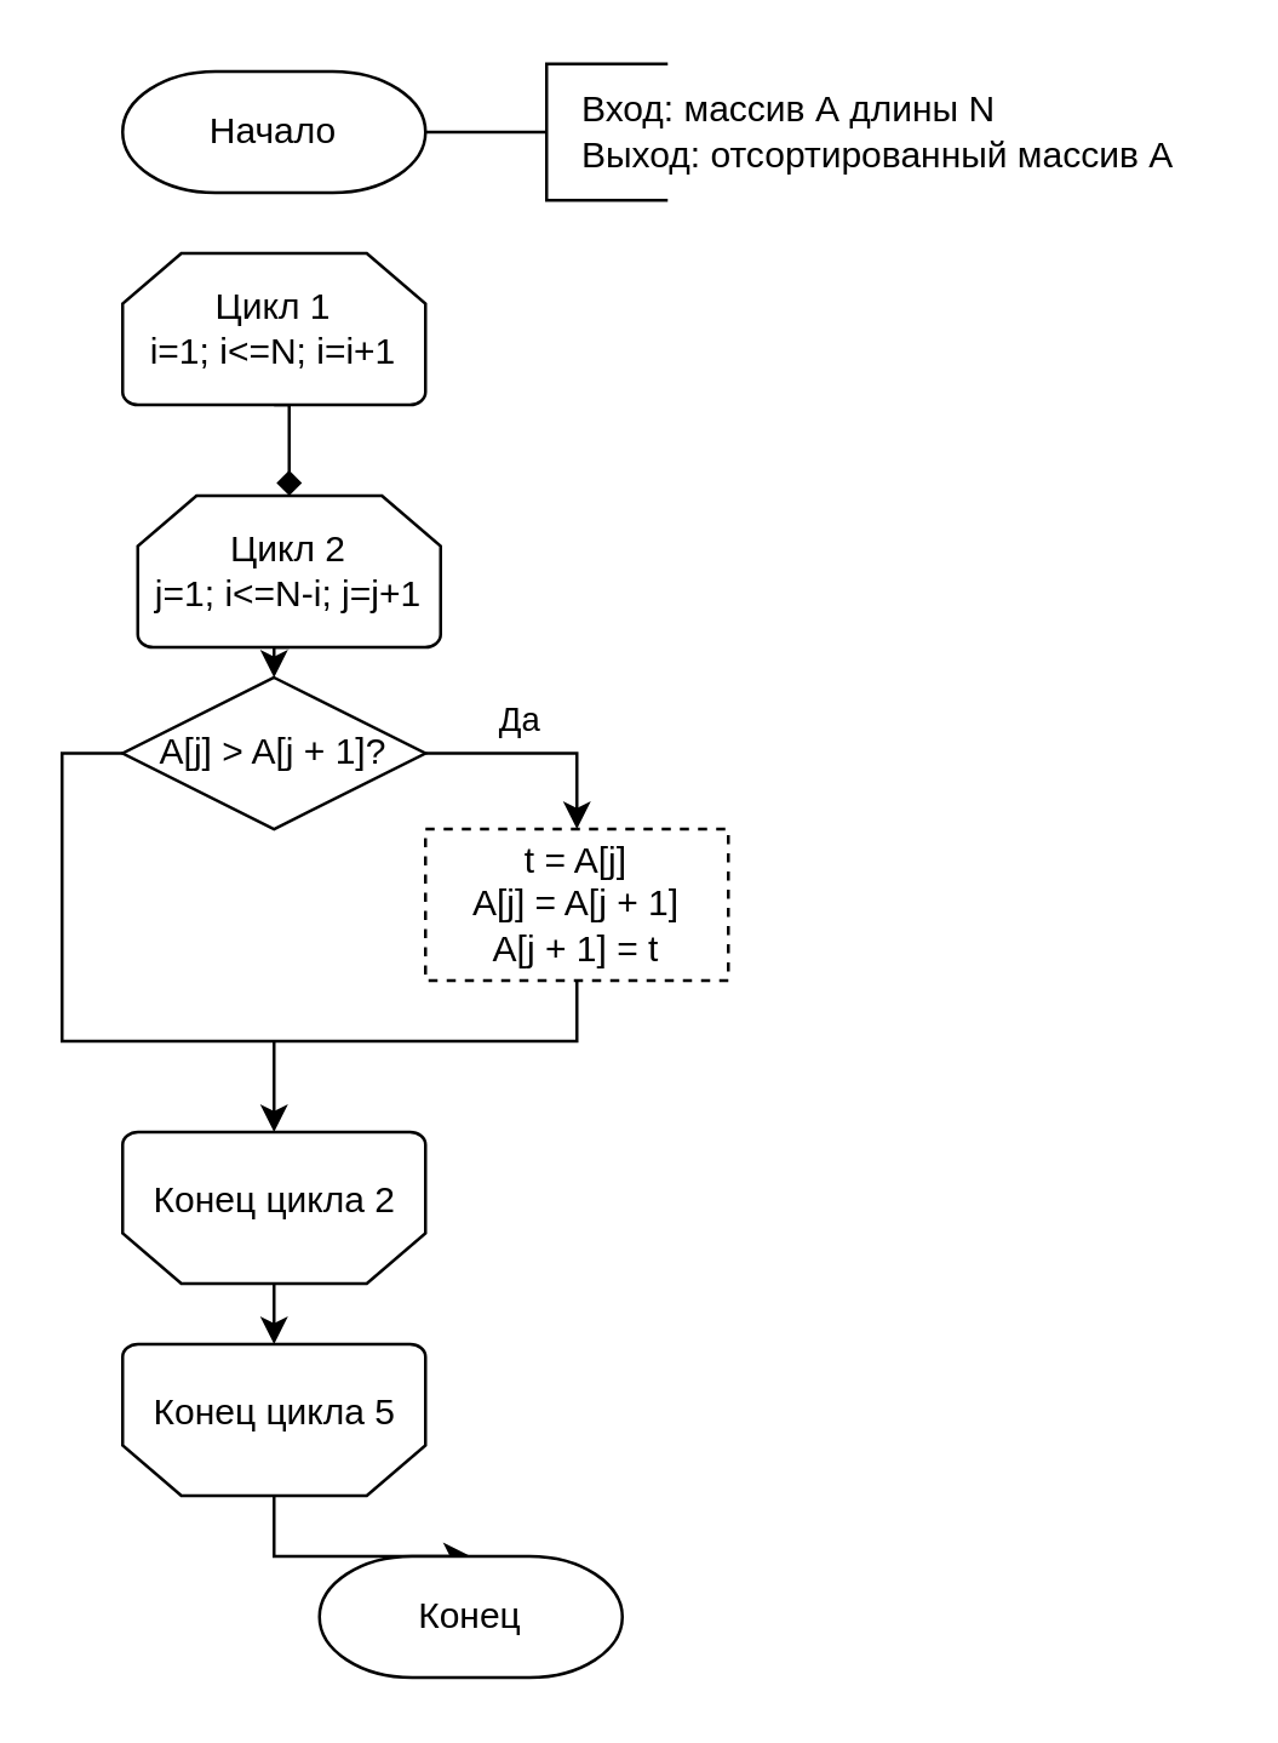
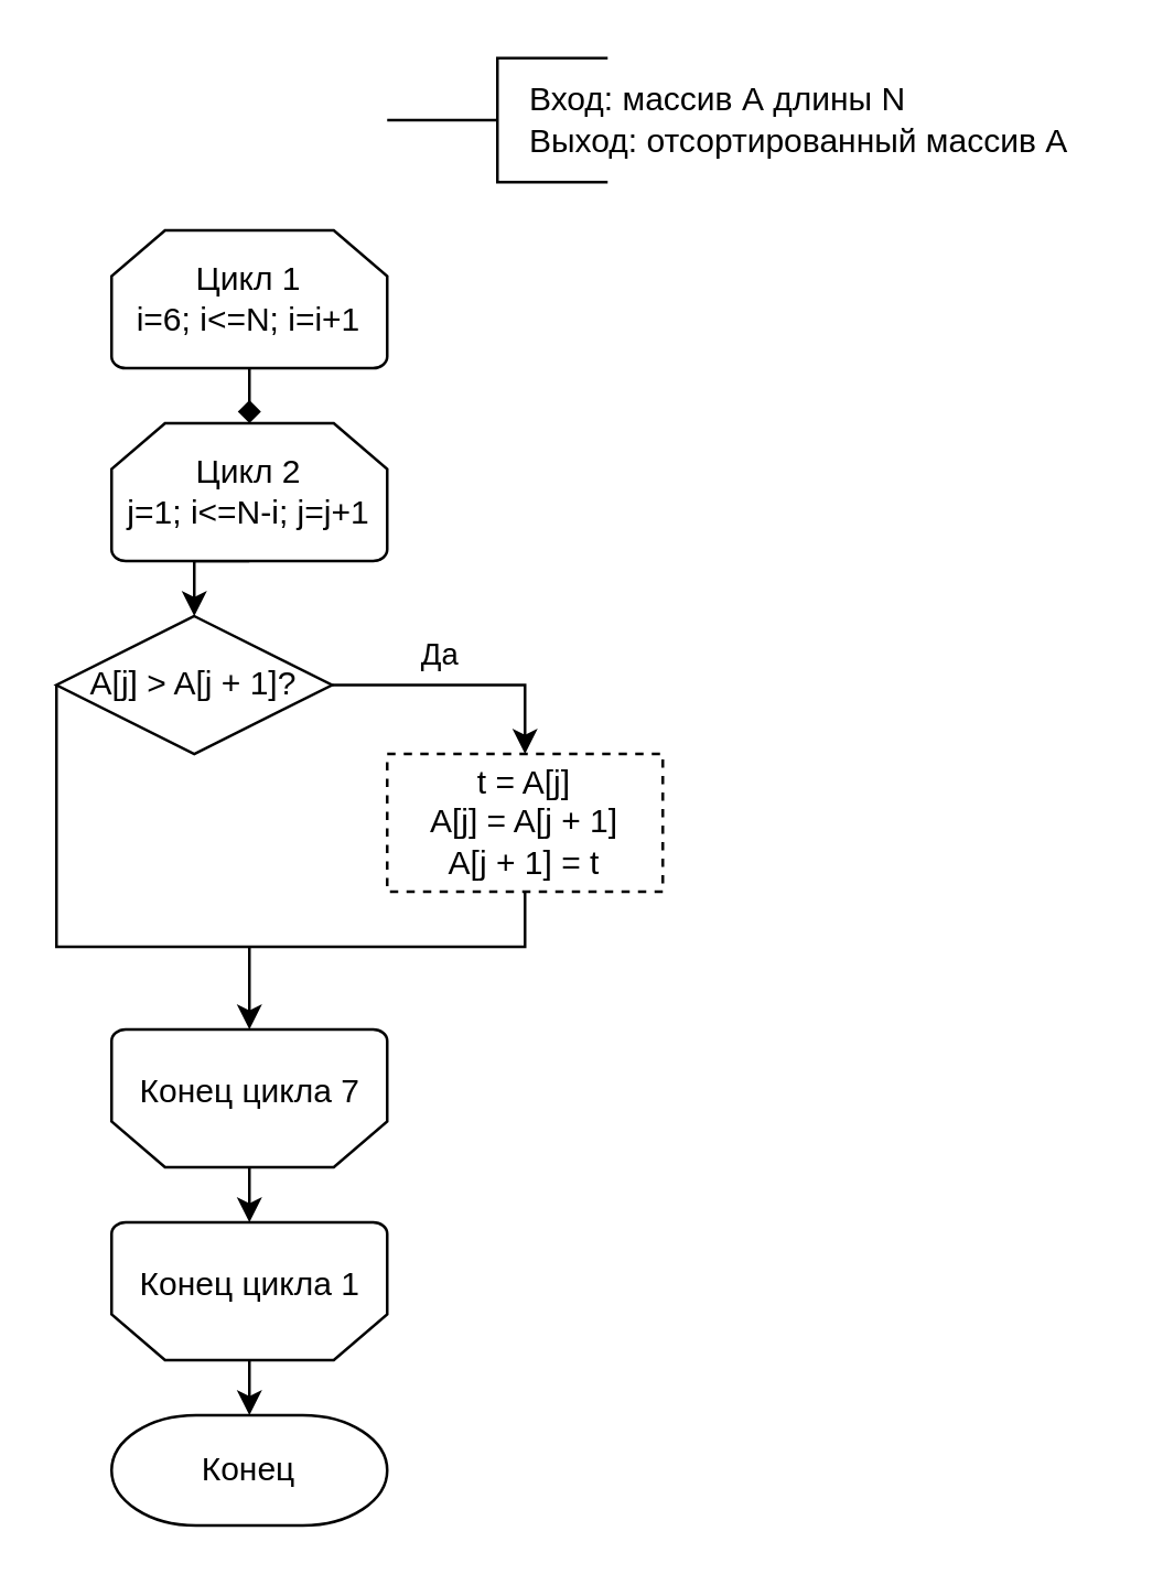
  <mxCell id="0" />
  <mxCell id="1" parent="0" />
- <mxCell id="2" value="Начало" style="strokeWidth=1;html=1;shape=mxgraph.flowchart.terminator;whiteSpace=wrap;" vertex="1" parent="1"><mxGeometry x="40" y="23" width="100" height="40" as="geometry" /></mxCell>
  <mxCell id="3" style="edgeStyle=orthogonalEdgeStyle;rounded=0;orthogonalLoop=1;jettySize=auto;html=1;exitX=0.5;exitY=1;exitDx=0;exitDy=0;exitPerimeter=0;entryX=0.5;entryY=0;entryDx=0;entryDy=0;entryPerimeter=0;endArrow=diamond;" edge="1" parent="1" source="4" target="8"><mxGeometry relative="1" as="geometry" /></mxCell>
- <mxCell id="4" value="Цикл 1&lt;br&gt;i=1; i&amp;lt;=N; i=i+1" style="strokeWidth=1;html=1;shape=mxgraph.flowchart.loop_limit;whiteSpace=wrap;" vertex="1" parent="1"><mxGeometry x="40" y="83" width="100" height="50" as="geometry" /></mxCell>
+ <mxCell id="4" value="Цикл 1&lt;br&gt;i=6; i&amp;lt;=N; i=i+1" style="strokeWidth=1;html=1;shape=mxgraph.flowchart.loop_limit;whiteSpace=wrap;" vertex="1" parent="1"><mxGeometry x="40" y="83" width="100" height="50" as="geometry" /></mxCell>
  <mxCell id="5" value="" style="strokeWidth=1;html=1;shape=mxgraph.flowchart.annotation_2;align=left;labelPosition=right;pointerEvents=1;verticalLabelPosition=middle;verticalAlign=middle;" vertex="1" parent="1"><mxGeometry x="140" y="20.5" width="80" height="45" as="geometry" /></mxCell>
  <mxCell id="6" value="Вход: массив А длины N&lt;br&gt;Выход: отсортированный массив А" style="text;html=1;align=left;verticalAlign=middle;resizable=0;points=[];autosize=1;" vertex="1" parent="1"><mxGeometry x="190" y="28" width="210" height="30" as="geometry" /></mxCell>
  <mxCell id="7" style="edgeStyle=orthogonalEdgeStyle;rounded=0;orthogonalLoop=1;jettySize=auto;html=1;exitX=0.5;exitY=1;exitDx=0;exitDy=0;exitPerimeter=0;entryX=0.5;entryY=0;entryDx=0;entryDy=0;entryPerimeter=0;" edge="1" parent="1" source="8" target="12"><mxGeometry relative="1" as="geometry" /></mxCell>
- <mxCell id="8" value="Цикл 2&lt;br&gt;j=1; i&amp;lt;=N-i; j=j+1" style="strokeWidth=1;html=1;shape=mxgraph.flowchart.loop_limit;whiteSpace=wrap;" vertex="1" parent="1"><mxGeometry x="45" y="163" width="100" height="50" as="geometry" /></mxCell>
+ <mxCell id="8" value="Цикл 2&lt;br&gt;j=1; i&amp;lt;=N-i; j=j+1" style="strokeWidth=1;html=1;shape=mxgraph.flowchart.loop_limit;whiteSpace=wrap;" vertex="1" parent="1"><mxGeometry x="40" y="153" width="100" height="50" as="geometry" /></mxCell>
  <mxCell id="9" style="edgeStyle=orthogonalEdgeStyle;rounded=0;orthogonalLoop=1;jettySize=auto;html=1;exitX=1;exitY=0.5;exitDx=0;exitDy=0;exitPerimeter=0;entryX=0.5;entryY=0;entryDx=0;entryDy=0;" edge="1" parent="1" source="12" target="13"><mxGeometry relative="1" as="geometry" /></mxCell>
  <mxCell id="10" value="Да" style="edgeLabel;html=1;align=center;verticalAlign=bottom;resizable=0;points=[];labelPosition=center;verticalLabelPosition=top;" vertex="1" connectable="0" parent="9"><mxGeometry x="-0.2" y="3" relative="1" as="geometry"><mxPoint as="offset" /></mxGeometry></mxCell>
  <mxCell id="11" style="edgeStyle=orthogonalEdgeStyle;rounded=0;orthogonalLoop=1;jettySize=auto;html=1;exitX=0;exitY=0.5;exitDx=0;exitDy=0;exitPerimeter=0;entryX=0.5;entryY=1;entryDx=0;entryDy=0;endArrow=none;endFill=0;" edge="1" parent="1" source="12" target="13"><mxGeometry relative="1" as="geometry"><Array as="points"><mxPoint x="20" y="248" /><mxPoint x="20" y="343" /><mxPoint x="190" y="343" /></Array></mxGeometry></mxCell>
- <mxCell id="12" value="A[j] &amp;gt; A[j + 1]?" style="strokeWidth=1;html=1;shape=mxgraph.flowchart.decision;whiteSpace=wrap;align=center;" vertex="1" parent="1"><mxGeometry x="40" y="223" width="100" height="50" as="geometry" /></mxCell>
+ <mxCell id="12" value="A[j] &amp;gt; A[j + 1]?" style="strokeWidth=1;html=1;shape=mxgraph.flowchart.decision;whiteSpace=wrap;align=center;" vertex="1" parent="1"><mxGeometry x="20" y="223" width="100" height="50" as="geometry" /></mxCell>
  <mxCell id="13" value="t = A[j]&lt;br&gt;A[j] = A[j + 1]&lt;br&gt;A[j + 1] = t" style="rounded=0;whiteSpace=wrap;html=1;absoluteArcSize=1;arcSize=14;strokeWidth=1;align=center;dashed=1;" vertex="1" parent="1"><mxGeometry x="140" y="273" width="100" height="50" as="geometry" /></mxCell>
  <mxCell id="14" style="edgeStyle=orthogonalEdgeStyle;rounded=0;orthogonalLoop=1;jettySize=auto;html=1;exitX=0.5;exitY=1;exitDx=0;exitDy=0;exitPerimeter=0;endArrow=none;endFill=0;startArrow=classic;startFill=1;" edge="1" parent="1" source="16"><mxGeometry relative="1" as="geometry"><mxPoint x="90" y="343" as="targetPoint" /></mxGeometry></mxCell>
  <mxCell id="15" style="edgeStyle=orthogonalEdgeStyle;rounded=0;orthogonalLoop=1;jettySize=auto;html=1;exitX=0.5;exitY=0;exitDx=0;exitDy=0;exitPerimeter=0;entryX=0.5;entryY=1;entryDx=0;entryDy=0;entryPerimeter=0;startArrow=none;startFill=0;endArrow=classic;endFill=1;" edge="1" parent="1" source="16" target="19"><mxGeometry relative="1" as="geometry" /></mxCell>
  <mxCell id="16" value="" style="strokeWidth=1;html=1;shape=mxgraph.flowchart.loop_limit;whiteSpace=wrap;rounded=0;align=center;rotation=-180;" vertex="1" parent="1"><mxGeometry x="40" y="373" width="100" height="50" as="geometry" /></mxCell>
- <mxCell id="17" value="Конец цикла 2" style="text;html=1;align=center;verticalAlign=middle;resizable=0;points=[];autosize=1;" vertex="1" parent="1"><mxGeometry x="40" y="386" width="100" height="20" as="geometry" /></mxCell>
+ <mxCell id="17" value="Конец цикла 7" style="text;html=1;align=center;verticalAlign=middle;resizable=0;points=[];autosize=1;" vertex="1" parent="1"><mxGeometry x="40" y="386" width="100" height="20" as="geometry" /></mxCell>
  <mxCell id="18" style="edgeStyle=orthogonalEdgeStyle;rounded=0;orthogonalLoop=1;jettySize=auto;html=1;exitX=0.5;exitY=0;exitDx=0;exitDy=0;exitPerimeter=0;entryX=0.5;entryY=0;entryDx=0;entryDy=0;entryPerimeter=0;startArrow=none;startFill=0;endArrow=classic;endFill=1;" edge="1" parent="1" source="19" target="21"><mxGeometry relative="1" as="geometry" /></mxCell>
  <mxCell id="19" value="" style="strokeWidth=1;html=1;shape=mxgraph.flowchart.loop_limit;whiteSpace=wrap;rounded=0;align=center;rotation=-180;" vertex="1" parent="1"><mxGeometry x="40" y="443" width="100" height="50" as="geometry" /></mxCell>
- <mxCell id="20" value="Конец цикла 5" style="text;html=1;align=center;verticalAlign=middle;resizable=0;points=[];autosize=1;" vertex="1" parent="1"><mxGeometry x="40" y="456" width="100" height="20" as="geometry" /></mxCell>
- <mxCell id="21" value="Конец" style="strokeWidth=1;html=1;shape=mxgraph.flowchart.terminator;whiteSpace=wrap;" vertex="1" parent="1"><mxGeometry x="105" y="513" width="100" height="40" as="geometry" /></mxCell>
+ <mxCell id="20" value="Конец цикла 1" style="text;html=1;align=center;verticalAlign=middle;resizable=0;points=[];autosize=1;" vertex="1" parent="1"><mxGeometry x="40" y="456" width="100" height="20" as="geometry" /></mxCell>
+ <mxCell id="21" value="Конец" style="strokeWidth=1;html=1;shape=mxgraph.flowchart.terminator;whiteSpace=wrap;" vertex="1" parent="1"><mxGeometry x="40" y="513" width="100" height="40" as="geometry" /></mxCell>
